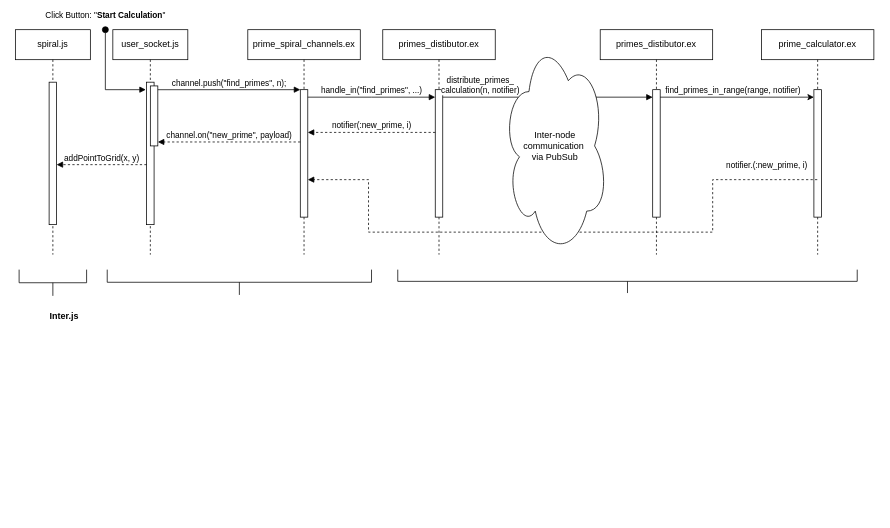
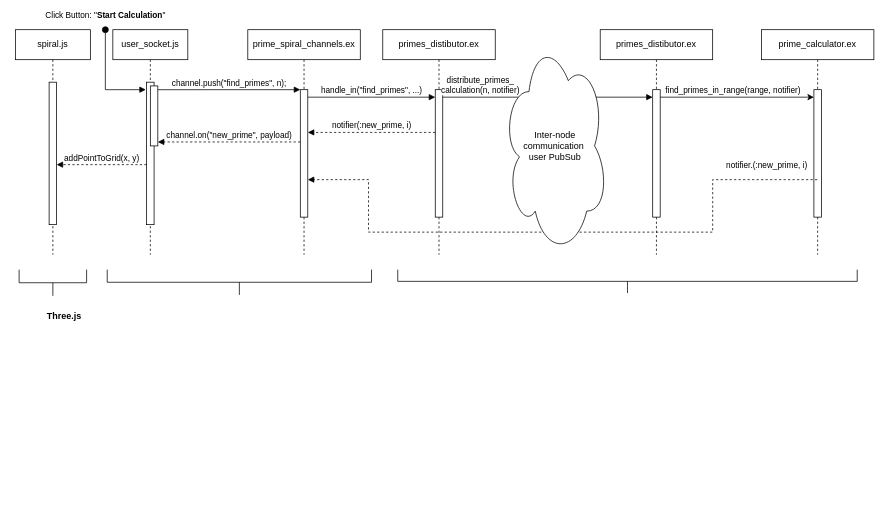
  <mxCell id="0" />
  <mxCell id="1" parent="0" />
  <mxCell id="2" value="user_socket.js" style="shape=umlLifeline;perimeter=lifelinePerimeter;whiteSpace=wrap;html=1;container=0;dropTarget=0;collapsible=0;recursiveResize=0;outlineConnect=0;portConstraint=eastwest;newEdgeStyle={&quot;edgeStyle&quot;:&quot;elbowEdgeStyle&quot;,&quot;elbow&quot;:&quot;vertical&quot;,&quot;curved&quot;:0,&quot;rounded&quot;:0};" parent="1" vertex="1"><mxGeometry x="150" y="20" width="100" height="300" as="geometry" /></mxCell>
  <mxCell id="3" value="" style="html=1;points=[];perimeter=orthogonalPerimeter;outlineConnect=0;targetShapes=umlLifeline;portConstraint=eastwest;newEdgeStyle={&quot;edgeStyle&quot;:&quot;elbowEdgeStyle&quot;,&quot;elbow&quot;:&quot;vertical&quot;,&quot;curved&quot;:0,&quot;rounded&quot;:0};" parent="2" vertex="1"><mxGeometry x="45" y="70" width="10" height="190" as="geometry" /></mxCell>
  <mxCell id="4" value="" style="html=1;points=[];perimeter=orthogonalPerimeter;outlineConnect=0;targetShapes=umlLifeline;portConstraint=eastwest;newEdgeStyle={&quot;edgeStyle&quot;:&quot;elbowEdgeStyle&quot;,&quot;elbow&quot;:&quot;vertical&quot;,&quot;curved&quot;:0,&quot;rounded&quot;:0};" parent="2" vertex="1"><mxGeometry x="50" y="75" width="10" height="80" as="geometry" /></mxCell>
  <mxCell id="5" value="prime_spiral_channels.ex" style="shape=umlLifeline;perimeter=lifelinePerimeter;whiteSpace=wrap;html=1;container=0;dropTarget=0;collapsible=0;recursiveResize=0;outlineConnect=0;portConstraint=eastwest;newEdgeStyle={&quot;edgeStyle&quot;:&quot;elbowEdgeStyle&quot;,&quot;elbow&quot;:&quot;vertical&quot;,&quot;curved&quot;:0,&quot;rounded&quot;:0};" parent="1" vertex="1"><mxGeometry x="330" y="20" width="150" height="300" as="geometry" /></mxCell>
  <mxCell id="6" value="" style="html=1;points=[];perimeter=orthogonalPerimeter;outlineConnect=0;targetShapes=umlLifeline;portConstraint=eastwest;newEdgeStyle={&quot;edgeStyle&quot;:&quot;elbowEdgeStyle&quot;,&quot;elbow&quot;:&quot;vertical&quot;,&quot;curved&quot;:0,&quot;rounded&quot;:0};" parent="5" vertex="1"><mxGeometry x="70" y="80" width="10" height="170" as="geometry" /></mxCell>
  <mxCell id="7" value="channel.push(&quot;find_primes&quot;, n);" style="html=1;verticalAlign=bottom;endArrow=block;edgeStyle=elbowEdgeStyle;elbow=vertical;curved=0;rounded=0;exitX=1;exitY=0.063;exitDx=0;exitDy=0;exitPerimeter=0;" parent="1" source="4" target="6" edge="1"><mxGeometry relative="1" as="geometry"><mxPoint x="305" y="110" as="sourcePoint" /><Array as="points"><mxPoint x="290" y="100" /></Array></mxGeometry></mxCell>
  <mxCell id="8" value="channel.on(&quot;new_prime&quot;, payload)" style="html=1;verticalAlign=bottom;endArrow=block;dashed=1;edgeStyle=elbowEdgeStyle;elbow=vertical;curved=0;rounded=0;" parent="1" target="4" edge="1"><mxGeometry relative="1" as="geometry"><mxPoint x="400" y="169.76" as="sourcePoint" /><Array as="points"><mxPoint x="300" y="169.76" /></Array><mxPoint x="220" y="169.76" as="targetPoint" /><mxPoint as="offset" /></mxGeometry></mxCell>
  <mxCell id="9" value="primes_distibutor.ex" style="shape=umlLifeline;perimeter=lifelinePerimeter;whiteSpace=wrap;html=1;container=0;dropTarget=0;collapsible=0;recursiveResize=0;outlineConnect=0;portConstraint=eastwest;newEdgeStyle={&quot;edgeStyle&quot;:&quot;elbowEdgeStyle&quot;,&quot;elbow&quot;:&quot;vertical&quot;,&quot;curved&quot;:0,&quot;rounded&quot;:0};" parent="1" vertex="1"><mxGeometry x="510" y="20" width="150" height="300" as="geometry" /></mxCell>
  <mxCell id="10" value="" style="html=1;points=[];perimeter=orthogonalPerimeter;outlineConnect=0;targetShapes=umlLifeline;portConstraint=eastwest;newEdgeStyle={&quot;edgeStyle&quot;:&quot;elbowEdgeStyle&quot;,&quot;elbow&quot;:&quot;vertical&quot;,&quot;curved&quot;:0,&quot;rounded&quot;:0};" parent="9" vertex="1"><mxGeometry x="70" y="80" width="10" height="170" as="geometry" /></mxCell>
  <mxCell id="11" value="handle_in(&quot;find_primes&quot;, ...)" style="html=1;verticalAlign=bottom;endArrow=block;edgeStyle=elbowEdgeStyle;elbow=vertical;curved=0;rounded=0;" parent="1" edge="1" target="10"><mxGeometry relative="1" as="geometry"><mxPoint x="410" y="110" as="sourcePoint" /><Array as="points"><mxPoint x="495" y="110" /></Array><mxPoint x="590" y="110" as="targetPoint" /></mxGeometry></mxCell>
  <mxCell id="12" value="distribute_primes_&lt;div&gt;calculation(n, notifier)&lt;/div&gt;" style="html=1;verticalAlign=bottom;endArrow=none;edgeStyle=elbowEdgeStyle;elbow=vertical;curved=0;rounded=0;endFill=0;startArrow=block;startFill=1;" parent="1" edge="1" target="10" source="28"><mxGeometry x="0.643" relative="1" as="geometry"><mxPoint x="585" y="110.333" as="sourcePoint" /><Array as="points"><mxPoint x="790" y="110" /></Array><mxPoint x="800" y="110" as="targetPoint" /><mxPoint as="offset" /></mxGeometry></mxCell>
  <mxCell id="13" value="spiral.js" style="shape=umlLifeline;perimeter=lifelinePerimeter;whiteSpace=wrap;html=1;container=0;dropTarget=0;collapsible=0;recursiveResize=0;outlineConnect=0;portConstraint=eastwest;newEdgeStyle={&quot;edgeStyle&quot;:&quot;elbowEdgeStyle&quot;,&quot;elbow&quot;:&quot;vertical&quot;,&quot;curved&quot;:0,&quot;rounded&quot;:0};" parent="1" vertex="1"><mxGeometry x="20" y="20" width="100" height="300" as="geometry" /></mxCell>
  <mxCell id="14" value="" style="html=1;points=[];perimeter=orthogonalPerimeter;outlineConnect=0;targetShapes=umlLifeline;portConstraint=eastwest;newEdgeStyle={&quot;edgeStyle&quot;:&quot;elbowEdgeStyle&quot;,&quot;elbow&quot;:&quot;vertical&quot;,&quot;curved&quot;:0,&quot;rounded&quot;:0};" parent="13" vertex="1"><mxGeometry x="45" y="70" width="10" height="190" as="geometry" /></mxCell>
  <mxCell id="15" value="&lt;br&gt;Click Button: &quot;&lt;b&gt;Start Calculation&lt;/b&gt;&quot;" style="html=1;verticalAlign=bottom;startArrow=oval;endArrow=block;startSize=8;edgeStyle=elbowEdgeStyle;elbow=vertical;curved=0;rounded=0;" parent="1" edge="1"><mxGeometry x="-1" y="-10" relative="1" as="geometry"><mxPoint x="140" y="20" as="sourcePoint" /><mxPoint x="194" y="100" as="targetPoint" /><Array as="points"><mxPoint x="168" y="100" /></Array><mxPoint x="10" y="-10" as="offset" /></mxGeometry></mxCell>
  <mxCell id="16" value="notifier(:new_prime, i)" style="html=1;verticalAlign=bottom;endArrow=block;dashed=1;edgeStyle=elbowEdgeStyle;elbow=vertical;curved=0;rounded=0;" parent="1" edge="1" source="10"><mxGeometry relative="1" as="geometry"><mxPoint x="510" y="190" as="sourcePoint" /><Array as="points"><mxPoint x="500" y="157" /></Array><mxPoint x="410" y="157.24" as="targetPoint" /><mxPoint as="offset" /></mxGeometry></mxCell>
  <mxCell id="17" value="addPointToGrid(x, y)" style="html=1;verticalAlign=bottom;endArrow=block;dashed=1;edgeStyle=elbowEdgeStyle;elbow=vertical;curved=0;rounded=0;" parent="1" source="3" target="14" edge="1"><mxGeometry relative="1" as="geometry"><mxPoint x="190" y="200" as="sourcePoint" /><Array as="points"><mxPoint x="90" y="200" /></Array><mxPoint x="0" y="200.24" as="targetPoint" /><mxPoint as="offset" /></mxGeometry></mxCell>
  <mxCell id="18" value="" style="strokeWidth=1;html=1;shape=mxgraph.flowchart.annotation_2;align=left;labelPosition=right;pointerEvents=1;rotation=-90;" parent="1" vertex="1"><mxGeometry x="301.88" y="180.63" width="33.75" height="352.5" as="geometry" /></mxCell>
  <mxCell id="19" value="" style="strokeWidth=1;html=1;shape=mxgraph.flowchart.annotation_2;align=left;labelPosition=right;pointerEvents=1;rotation=-90;" parent="1" vertex="1"><mxGeometry x="52.5" y="312.5" width="35" height="90" as="geometry" /></mxCell>
  <mxCell id="20" value="" style="strokeWidth=1;html=1;shape=mxgraph.flowchart.annotation_2;align=left;labelPosition=right;pointerEvents=1;rotation=-90;" parent="1" vertex="1"><mxGeometry x="820.77" y="49.24" width="31.25" height="612.8" as="geometry" /></mxCell>
  <mxCell id="21" value="" style="shape=image;verticalLabelPosition=bottom;labelBackgroundColor=default;verticalAlign=top;aspect=fixed;imageAspect=0;image=https://www.phoenixframework.org/images/phoenix-orange.png;" parent="1" vertex="1"><mxGeometry x="230" y="389.31" width="208.75" height="28.36" as="geometry" /></mxCell>
  <mxCell id="22" value="" style="shape=image;verticalLabelPosition=bottom;labelBackgroundColor=default;verticalAlign=top;aspect=fixed;imageAspect=0;image=https://www.startpage.com/sp/sxpra?url=https%3A%2F%2Fupload.wikimedia.org%2Fwikipedia%2Fen%2Fa%2Fa4%2FElixir_programming_language_logo.png;" parent="1" vertex="1"><mxGeometry x="816.39" y="380.07" width="40" height="45.2" as="geometry" /></mxCell>
  <mxCell id="23" value="" style="shape=image;verticalLabelPosition=bottom;labelBackgroundColor=default;verticalAlign=top;aspect=fixed;imageAspect=0;image=https://upload.wikimedia.org/wikipedia/commons/thumb/3/3f/Three.js_Icon.svg/220px-Three.js_Icon.svg.png;" parent="1" vertex="1"><mxGeometry x="27.5" y="372.47" width="45" height="45" as="geometry" /></mxCell>
- <mxCell id="24" value="&lt;div&gt;&lt;b&gt;Inter.js&lt;/b&gt;&lt;/div&gt;" style="text;html=1;align=center;verticalAlign=middle;resizable=0;points=[];autosize=1;strokeColor=none;fillColor=none;" parent="1" vertex="1"><mxGeometry x="50" y="387.67" width="70" height="30" as="geometry" /></mxCell>
+ <mxCell id="24" value="&lt;div&gt;&lt;b&gt;Three.js&lt;/b&gt;&lt;/div&gt;" style="text;html=1;align=center;verticalAlign=middle;resizable=0;points=[];autosize=1;strokeColor=none;fillColor=none;" parent="1" vertex="1"><mxGeometry x="50" y="387.67" width="70" height="30" as="geometry" /></mxCell>
  <mxCell id="25" value="prime_calculator.ex" style="shape=umlLifeline;perimeter=lifelinePerimeter;whiteSpace=wrap;html=1;container=0;dropTarget=0;collapsible=0;recursiveResize=0;outlineConnect=0;portConstraint=eastwest;newEdgeStyle={&quot;edgeStyle&quot;:&quot;elbowEdgeStyle&quot;,&quot;elbow&quot;:&quot;vertical&quot;,&quot;curved&quot;:0,&quot;rounded&quot;:0};" vertex="1" parent="1"><mxGeometry x="1015" y="20" width="150" height="300" as="geometry" /></mxCell>
  <mxCell id="26" value="" style="html=1;points=[];perimeter=orthogonalPerimeter;outlineConnect=0;targetShapes=umlLifeline;portConstraint=eastwest;newEdgeStyle={&quot;edgeStyle&quot;:&quot;elbowEdgeStyle&quot;,&quot;elbow&quot;:&quot;vertical&quot;,&quot;curved&quot;:0,&quot;rounded&quot;:0};" vertex="1" parent="25"><mxGeometry x="70" y="80" width="10" height="170" as="geometry" /></mxCell>
  <mxCell id="27" value="primes_distibutor.ex" style="shape=umlLifeline;perimeter=lifelinePerimeter;whiteSpace=wrap;html=1;container=0;dropTarget=0;collapsible=0;recursiveResize=0;outlineConnect=0;portConstraint=eastwest;newEdgeStyle={&quot;edgeStyle&quot;:&quot;elbowEdgeStyle&quot;,&quot;elbow&quot;:&quot;vertical&quot;,&quot;curved&quot;:0,&quot;rounded&quot;:0};" vertex="1" parent="1"><mxGeometry x="800" y="20" width="150" height="300" as="geometry" /></mxCell>
  <mxCell id="28" value="" style="html=1;points=[];perimeter=orthogonalPerimeter;outlineConnect=0;targetShapes=umlLifeline;portConstraint=eastwest;newEdgeStyle={&quot;edgeStyle&quot;:&quot;elbowEdgeStyle&quot;,&quot;elbow&quot;:&quot;vertical&quot;,&quot;curved&quot;:0,&quot;rounded&quot;:0};" vertex="1" parent="27"><mxGeometry x="70" y="80" width="10" height="170" as="geometry" /></mxCell>
  <mxCell id="29" value="notifier.(:new_prime, i)" style="html=1;verticalAlign=bottom;endArrow=block;dashed=1;edgeStyle=orthogonalEdgeStyle;elbow=vertical;rounded=0;" edge="1" parent="1" source="25" target="6"><mxGeometry x="-0.833" y="-10" relative="1" as="geometry"><mxPoint x="980" y="230" as="sourcePoint" /><Array as="points"><mxPoint x="950" y="220" /><mxPoint x="950" y="290" /><mxPoint x="491" y="290" /><mxPoint x="491" y="220" /></Array><mxPoint x="490" y="260" as="targetPoint" /><mxPoint as="offset" /></mxGeometry></mxCell>
  <mxCell id="30" value="" style="endArrow=classic;html=1;rounded=0;" edge="1" parent="1" target="26"><mxGeometry width="50" height="50" relative="1" as="geometry"><mxPoint x="880" y="110" as="sourcePoint" /><mxPoint x="690" y="230" as="targetPoint" /></mxGeometry></mxCell>
  <mxCell id="31" value="find_primes_in_range(range, notifier)" style="edgeLabel;html=1;align=center;verticalAlign=middle;resizable=0;points=[];" vertex="1" connectable="0" parent="30"><mxGeometry x="-0.281" y="-2" relative="1" as="geometry"><mxPoint x="22" y="-12" as="offset" /></mxGeometry></mxCell>
- <mxCell id="32" value="Inter-node communication&amp;nbsp;&lt;div&gt;via PubSub&lt;/div&gt;" style="ellipse;shape=cloud;whiteSpace=wrap;html=1;" vertex="1" parent="1"><mxGeometry x="670" y="30" width="140" height="290" as="geometry" /></mxCell>
+ <mxCell id="32" value="Inter-node communication&amp;nbsp;&lt;div&gt;user PubSub&lt;/div&gt;" style="ellipse;shape=cloud;whiteSpace=wrap;html=1;" vertex="1" parent="1"><mxGeometry x="670" y="30" width="140" height="290" as="geometry" /></mxCell>
